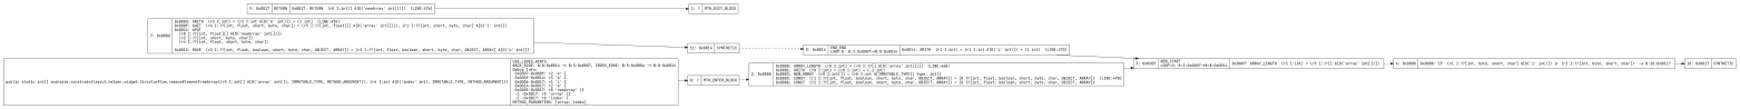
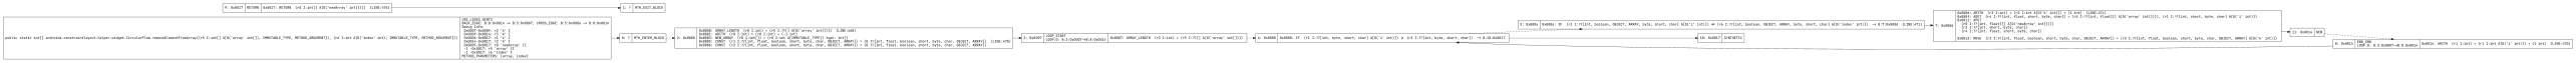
  digraph {
    fontname="JetBrains Mono"
    rankdir=LR
    node [fontname="JetBrains Mono" shape=record]
    edge [fontname="JetBrains Mono"]
    n1 [label="{0\:\ ?|MTH_ENTER_BLOCK\l}"]
    n2 [label="{2\:\ 0x0000|0x0000: ARRAY_LENGTH  (r0 I:int) = (r5 I:??[] A[D('array' int[])])  (LINE:468)\l0x0001: ARITH  (r0 I:int) = (r0 I:int) + (\-1 int) \l0x0003: NEW_ARRAY  (r0 I:int[]) = (r0 I:int A[IMMUTABLE_TYPE]) type: int[] \l0x0005: CONST  (r1 I:??[int, float, boolean, short, byte, char, OBJECT, ARRAY]) = (0 ??[int, float, boolean, short, byte, char, OBJECT, ARRAY])  (LINE:470)\l0x0006: CONST  (r2 I:??[int, float, boolean, short, byte, char, OBJECT, ARRAY]) = (0 ??[int, float, boolean, short, byte, char, OBJECT, ARRAY]) \l}"]
-   n3 [label="{3\:\ 0x0007|NEW_START\lLOOP:0: B:3:0x0007\-\>B:8:0x0014\l|0x0007: ARRAY_LENGTH  (r3 I:int) = (r5 I:??[] A[D('array' int[])]) \l}"]
+   n3 [label="{3\:\ 0x0007|LOOP_START\lLOOP:0: B:3:0x0007\-\>B:8:0x0014\l|0x0007: ARRAY_LENGTH  (r3 I:int) = (r5 I:??[] A[D('array' int[])]) \l}"]
    n4 [label="{4\:\ 0x0008|0x0008: IF  (r1 I:??[int, byte, short, char] A[D('i' int)]) \>= (r3 I:??[int, byte, short, char])  \-\> B:10:0x0017 \l}"]
+   n5 [label="{5\:\ 0x000a|0x000a: IF  (r1 I:??[int, boolean, OBJECT, ARRAY, byte, short, char] A[D('i' int)]) != (r6 I:??[int, boolean, OBJECT, ARRAY, byte, short, char] A[D('index' int)])  \-\> B:7:0x000d  (LINE:471)\l}"]
    n6 [label="{10\:\ 0x0017|SYNTHETIC\l}"]
    n7 [label="{7\:\ 0x000d|0x000d: ARITH  (r3 I:int) = (r2 I:int A[D('k' int)]) + (1 int)  (LINE:474)\l0x000f: AGET  (r4 I:??[int, float, short, byte, char]) = (r5 I:??[int, float][] A[D('array' int[])]), (r1 I:??[int, short, byte, char] A[D('i' int)]) \l0x0011: APUT  \l  (r0 I:??[int, float][] A[D('newArray' int[])])\l  (r2 I:??[int, short, byte, char])\l  (r4 I:??[int, float, short, byte, char])\l \l0x0013: MOVE  (r2 I:??[int, float, boolean, short, byte, char, OBJECT, ARRAY]) = (r3 I:??[int, float, boolean, short, byte, char, OBJECT, ARRAY] A[D('k' int)]) \l}"]
-   n8 [label="{11\:\ 0x0014|SYNTHETIC\l}"]
+   n8 [label="{11\:\ 0x0014|NEW\l}"]
    n9 [label="{8\:\ 0x0014|END_END\lLOOP:0: B:3:0x0007\-\>B:8:0x0014\l|0x0014: ARITH  (r1 I:int) = (r1 I:int A[D('i' int)]) + (1 int)  (LINE:470)\l}"]
    n10 [label="{9\:\ 0x0017|RETURN\l|0x0017: RETURN  (r0 I:int[] A[D('newArray' int[])])  (LINE:476)\l}"]
    n11 [label="{1\:\ ?|MTH_EXIT_BLOCK\l}"]
    n12 [label="{public static int[] androidx.constraintlayout.helper.widget.CircularFlow.removeElementFromArray((r5 I:int[] A[D('array' int[]), IMMUTABLE_TYPE, METHOD_ARGUMENT]), (r6 I:int A[D('index' int), IMMUTABLE_TYPE, METHOD_ARGUMENT]))  | USE_LINES_HINTS\lBACK_EDGE: B:8:0x0014 \-\> B:3:0x0007, CROSS_EDGE: B:5:0x000a \-\> B:8:0x0014\lDebug Info:\l  0x0007\-0x000f: r2 'k' I\l  0x000f\-0x0014: r3 'k' I\l  0x0006\-0x0017: r1 'i' I\l  0x0014\-0x0017: r2 'k' I\l  0x0005\-0x0017: r0 'newArray' [I\l  \-1 \-0x0017: r5 'array' [I\l  \-1 \-0x0017: r6 'index' I\lMETHOD_PARAMETERS: [array, index]\l}"]
    n1 -> n2 [style=dashed]
    n2 -> n3
    n3 -> n4 [style=dashed]
+   n4 -> n5 [style=dashed]
    n4 -> n6
+   n5 -> n7
    n7 -> n8
    n8 -> n9 [style=dashed]
-   n9 -> n3
+   n9 -> n4
    n10 -> n11
    n12 -> n1
  }
